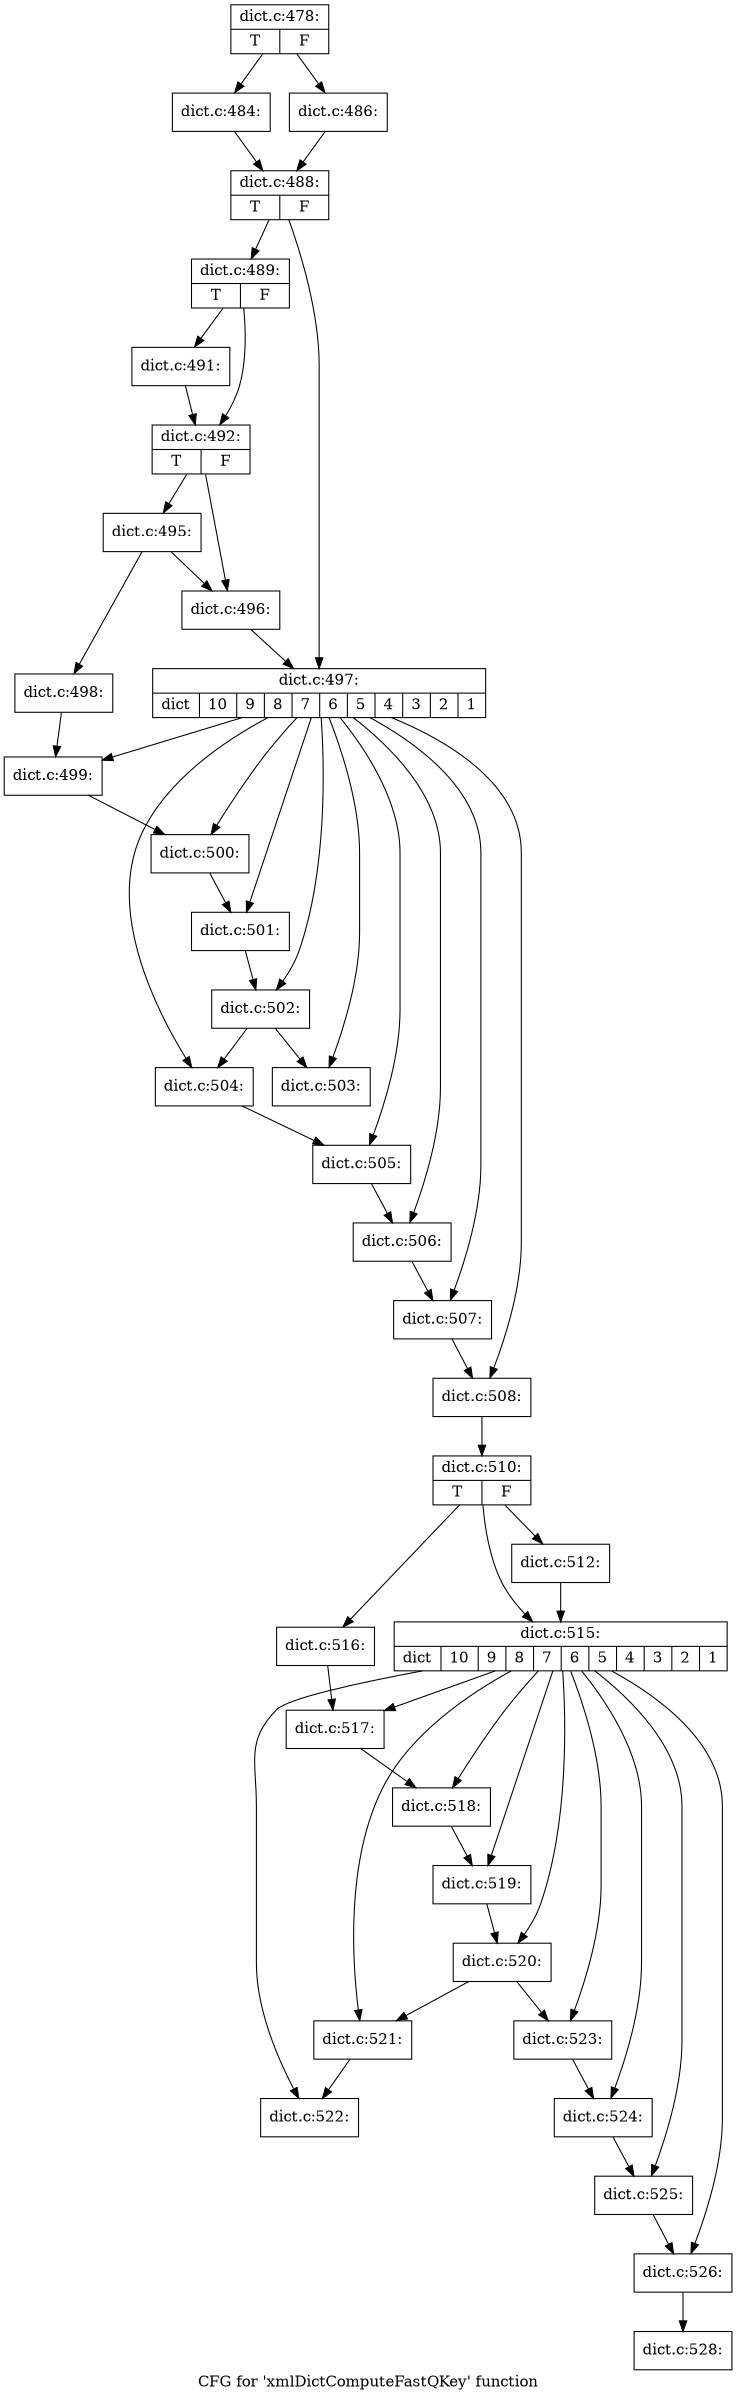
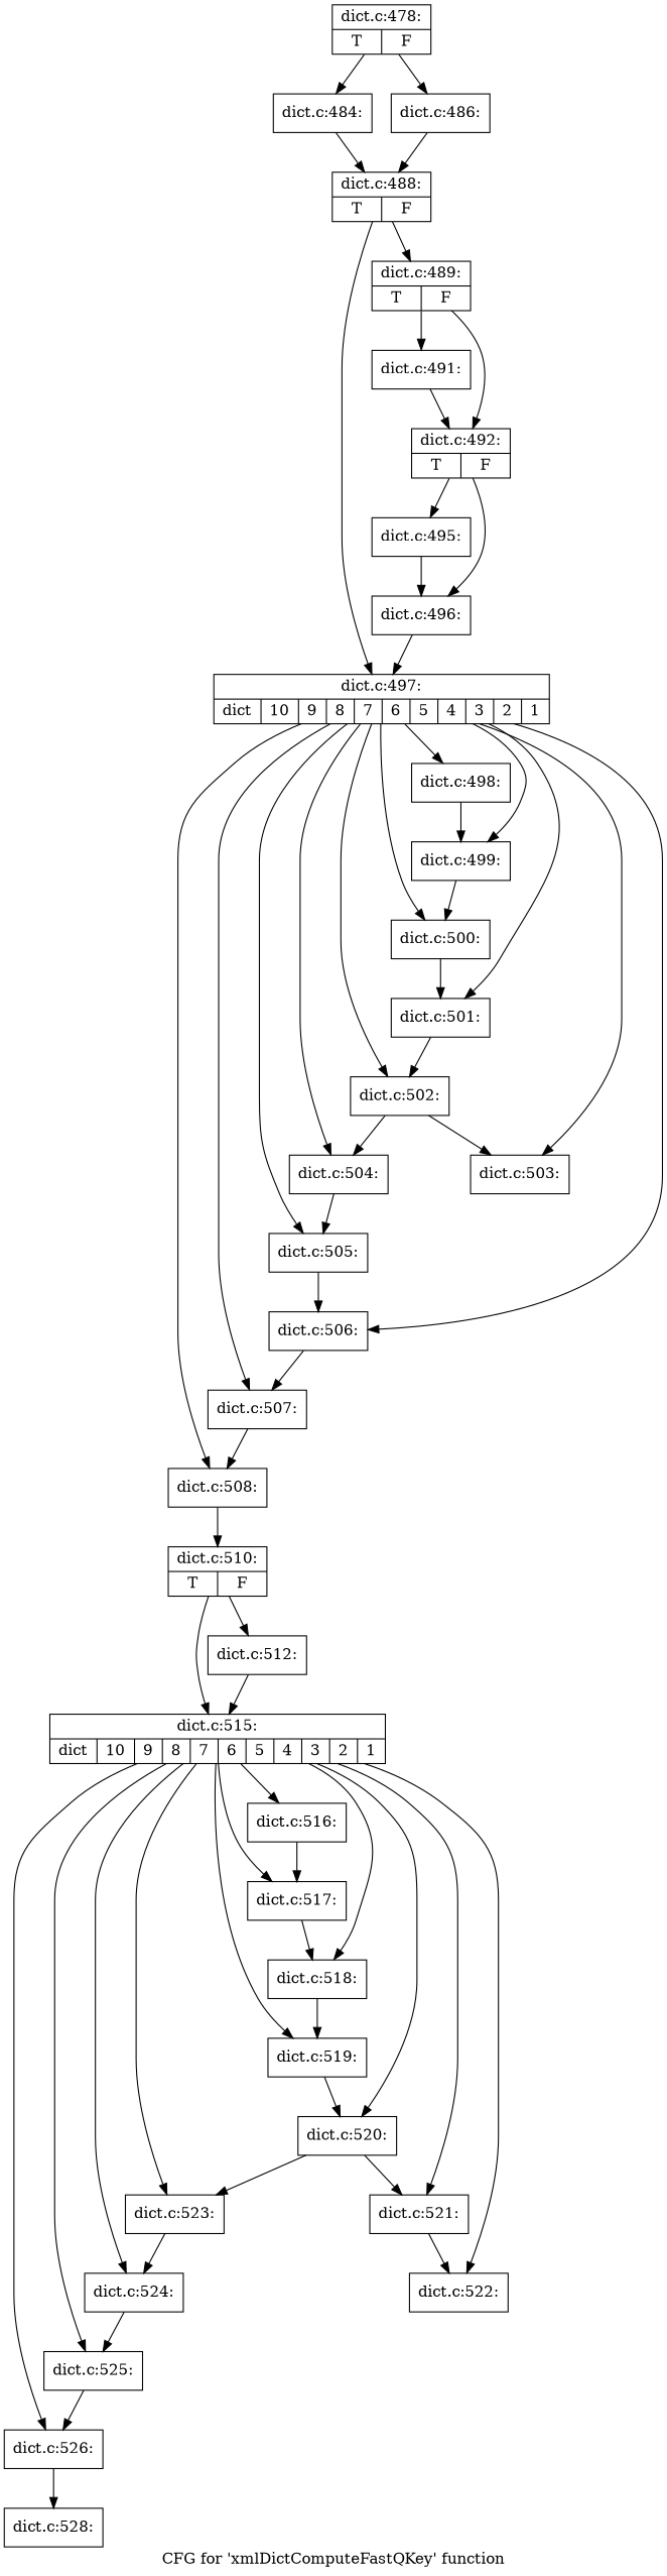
  digraph {
    label="CFG for 'xmlDictComputeFastQKey' function"
    node [shape=record]
    n1 [label="{dict.c:478:|{<s0>T|<s1>F}}"]
    n2 [label="{dict.c:484:}"]
    n3 [label="{dict.c:486:}"]
    n4 [label="{dict.c:488:|{<s0>T|<s1>F}}"]
    n5 [label="{dict.c:489:|{<s0>T|<s1>F}}"]
    n6 [label="{dict.c:497:|{<s0>dict|<s1>10|<s2>9|<s3>8|<s4>7|<s5>6|<s6>5|<s7>4|<s8>3|<s9>2|<s10>1}}"]
    n7 [label="{dict.c:491:}"]
    n8 [label="{dict.c:492:|{<s0>T|<s1>F}}"]
    n9 [label="{dict.c:508:}"]
    n10 [label="{dict.c:498:}"]
    n11 [label="{dict.c:499:}"]
    n12 [label="{dict.c:500:}"]
    n13 [label="{dict.c:501:}"]
    n14 [label="{dict.c:502:}"]
    n15 [label="{dict.c:503:}"]
    n16 [label="{dict.c:504:}"]
    n17 [label="{dict.c:505:}"]
    n18 [label="{dict.c:506:}"]
    n19 [label="{dict.c:507:}"]
    n20 [label="{dict.c:495:}"]
    n21 [label="{dict.c:496:}"]
    n22 [label="{dict.c:510:|{<s0>T|<s1>F}}"]
    n23 [label="{dict.c:512:}"]
    n24 [label="{dict.c:515:|{<s0>dict|<s1>10|<s2>9|<s3>8|<s4>7|<s5>6|<s6>5|<s7>4|<s8>3|<s9>2|<s10>1}}"]
    n25 [label="{dict.c:526:}"]
    n26 [label="{dict.c:516:}"]
    n27 [label="{dict.c:517:}"]
    n28 [label="{dict.c:518:}"]
    n29 [label="{dict.c:519:}"]
    n30 [label="{dict.c:520:}"]
    n31 [label="{dict.c:521:}"]
    n32 [label="{dict.c:522:}"]
    n33 [label="{dict.c:523:}"]
    n34 [label="{dict.c:524:}"]
    n35 [label="{dict.c:525:}"]
    n36 [label="{dict.c:528:}"]
    n1 -> n2
    n1 -> n3
    n2 -> n4
    n3 -> n4
    n4 -> n5
    n4 -> n6
    n5 -> n7
    n5 -> n8
    n6 -> n9
-   n20 -> n10
+   n6 -> n10
    n6 -> n11
    n6 -> n12
    n6 -> n13
    n6 -> n14
    n6 -> n15
    n6 -> n16
    n6 -> n17
    n6 -> n18
    n6 -> n19
    n7 -> n8
    n8 -> n20
    n8 -> n21
    n9 -> n22
    n10 -> n11
    n11 -> n12
    n12 -> n13
    n13 -> n14
    n14 -> n15
    n14 -> n16
    n16 -> n17
    n17 -> n18
    n18 -> n19
    n19 -> n9
    n20 -> n21
    n21 -> n6
    n22 -> n23
    n22 -> n24
    n23 -> n24
    n24 -> n25
-   n22 -> n26
+   n24 -> n26
    n24 -> n27
    n24 -> n28
    n24 -> n29
    n24 -> n30
    n24 -> n31
    n24 -> n32
    n24 -> n33
    n24 -> n34
    n24 -> n35
    n25 -> n36
    n26 -> n27
    n27 -> n28
    n28 -> n29
    n29 -> n30
    n30 -> n31
    n30 -> n33
    n31 -> n32
    n33 -> n34
    n34 -> n35
    n35 -> n25
  }
